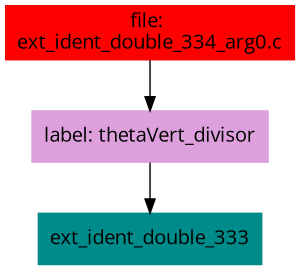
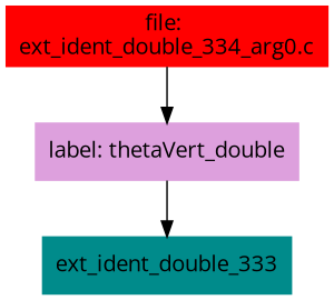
  digraph {
    fontname="Open Sans"
    node [shape=box style=filled fontname="Open Sans"]
    edge [fontname="Open Sans"]
    n1 [color=red label="file: \next_ident_double_334_arg0.c"]
-   n2 [color=plum label="label: thetaVert_divisor"]
+   n2 [color=plum label="label: thetaVert_double"]
    n3 [color=cyan4 label=ext_ident_double_333]
    n1 -> n2
    n2 -> n3
  }
